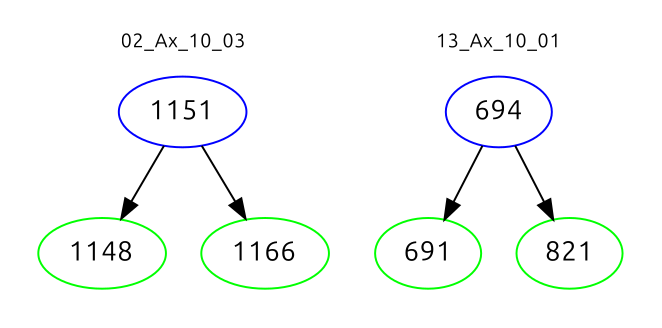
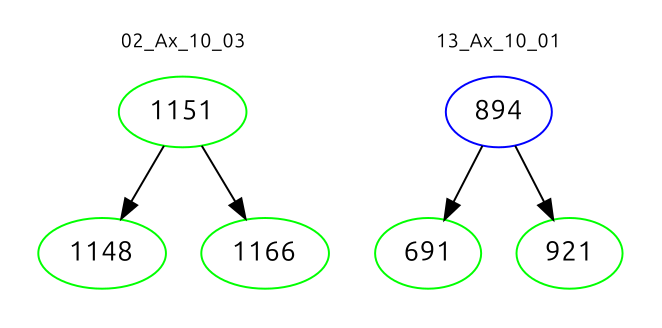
  digraph {
    fontname=Ubuntu
    node [color=green fontname=Ubuntu]
    edge [color=black fontname=Ubuntu]
-   n1 [color=blue label=1151]
+   n1 [label=1151]
    n2 [label=1148]
    n3 [label=1166]
-   n4 [color=blue label=694]
+   n4 [color=blue label=894]
    n5 [label=691]
-   n6 [label=821]
+   n6 [label=921]
    subgraph cluster_1 {
      color=white
      fontsize=10
      label="02_Ax_10_03"
      n1
      n2
      n3
    }
    subgraph cluster_2 {
      color=white
      fontsize=10
      label="13_Ax_10_01"
      n4
      n5
      n6
    }
    n1 -> n2
    n1 -> n3
    n4 -> n5
    n4 -> n6
  }
